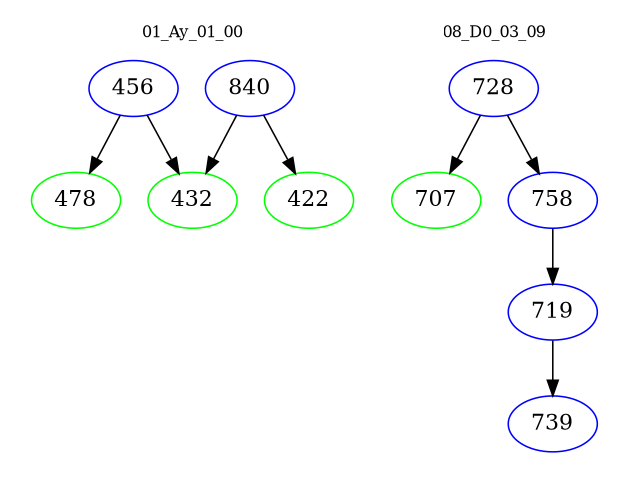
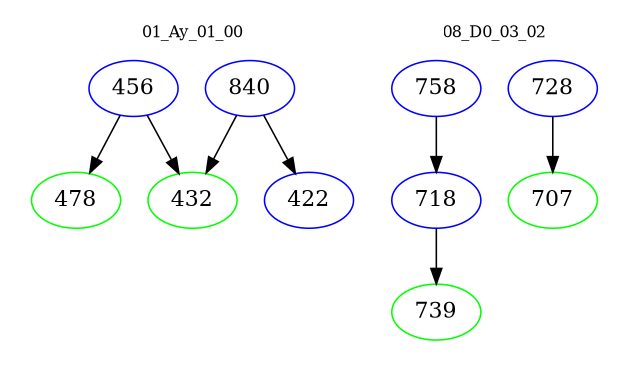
  digraph {
    node [color=blue]
    edge [color=black]
    n1 [label=840]
-   n2 [color=green label=422]
+   n2 [label=422]
    n3 [color=green label=432]
    n4 [label=456]
    n5 [color=green label=478]
    n6 [label=728]
    n7 [color=green label=707]
    n8 [label=758]
-   n9 [label=719]
-   n10 [label=739]
+   n9 [label=718]
+   n10 [color=green label=739]
    subgraph cluster_1 {
      color=white
      fontsize=10
      label="01_Ay_01_00"
      n1
      n2
      n3
      n4
      n5
    }
    subgraph cluster_2 {
      color=white
      fontsize=10
-     label="08_D0_03_09"
+     label="08_D0_03_02"
      n6
      n7
      n8
      n9
      n10
    }
    n1 -> n2
    n1 -> n3
    n4 -> n3
    n4 -> n5
    n6 -> n7
-   n6 -> n8
    n8 -> n9
    n9 -> n10
  }
